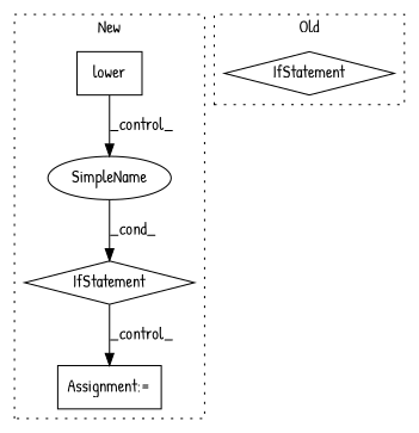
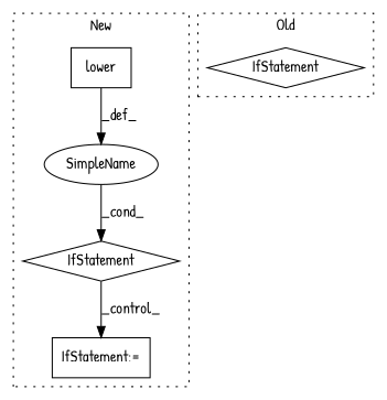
  digraph {
    fontname="Patrick Hand"
    node [a=25 fontname="Patrick Hand" shape=box]
    edge [fontname="Patrick Hand"]
    n1 [a=32 l=7 label=lower s=1081]
    n2 [l="10,2" label=IfStatement s="1096,1146" shape=diamond]
-   n3 [a=7 l=2 label="Assignment:=" s=1189]
+   n3 [a=7 l=2 label="IfStatement:=" s=1189]
    n4 [a=42 label=SimpleName shape=ellipse]
    n5 [l="4,2" label=IfStatement s="950,966" shape=diamond]
    subgraph cluster_1 {
      label=New
      style=dotted
      n1
      n2
      n3
      n4
    }
    subgraph cluster_2 {
      label=Old
      style=dotted
      n5
    }
-   n1 -> n4 [label=_control_]
+   n1 -> n4 [label=_def_]
    n2 -> n3 [label=_control_]
    n4 -> n2 [label=_cond_]
  }
